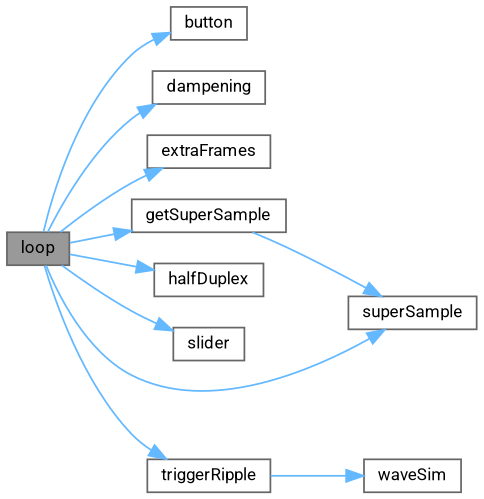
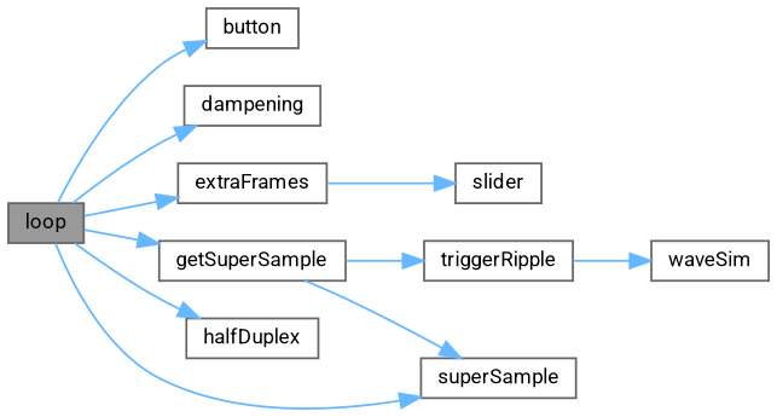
  digraph {
    fontname=Roboto
    rankdir=LR
    node [color=grey40 fillcolor=white fontname=Roboto fontsize=10 shape=box style=filled]
    edge [color=steelblue1 fontname=Roboto fontsize=10 labelfontname=Helvetica labelfontsize=10 style=solid]
    n1 [color=gray40 fillcolor=grey60 fontcolor=black height=0.2 label=loop width=0.4]
    n2 [height=0.2 label=button width=0.4]
    n3 [height=0.2 label=dampening width=0.4]
    n4 [height=0.2 label=extraFrames width=0.4]
    n5 [height=0.2 label=getSuperSample width=0.4]
    n6 [height=0.2 label=halfDuplex width=0.4]
    n7 [height=0.2 label=slider width=0.4]
    n8 [height=0.2 label=triggerRipple width=0.4]
    n9 [height=0.2 label=superSample width=0.4]
    n10 [height=0.2 label=waveSim width=0.4]
    n1 -> n2
    n1 -> n3
    n1 -> n4
    n1 -> n5
    n1 -> n6
-   n1 -> n7
-   n1 -> n8
+   n4 -> n7
+   n5 -> n8
    n1 -> n9
    n5 -> n9
    n8 -> n10
  }
